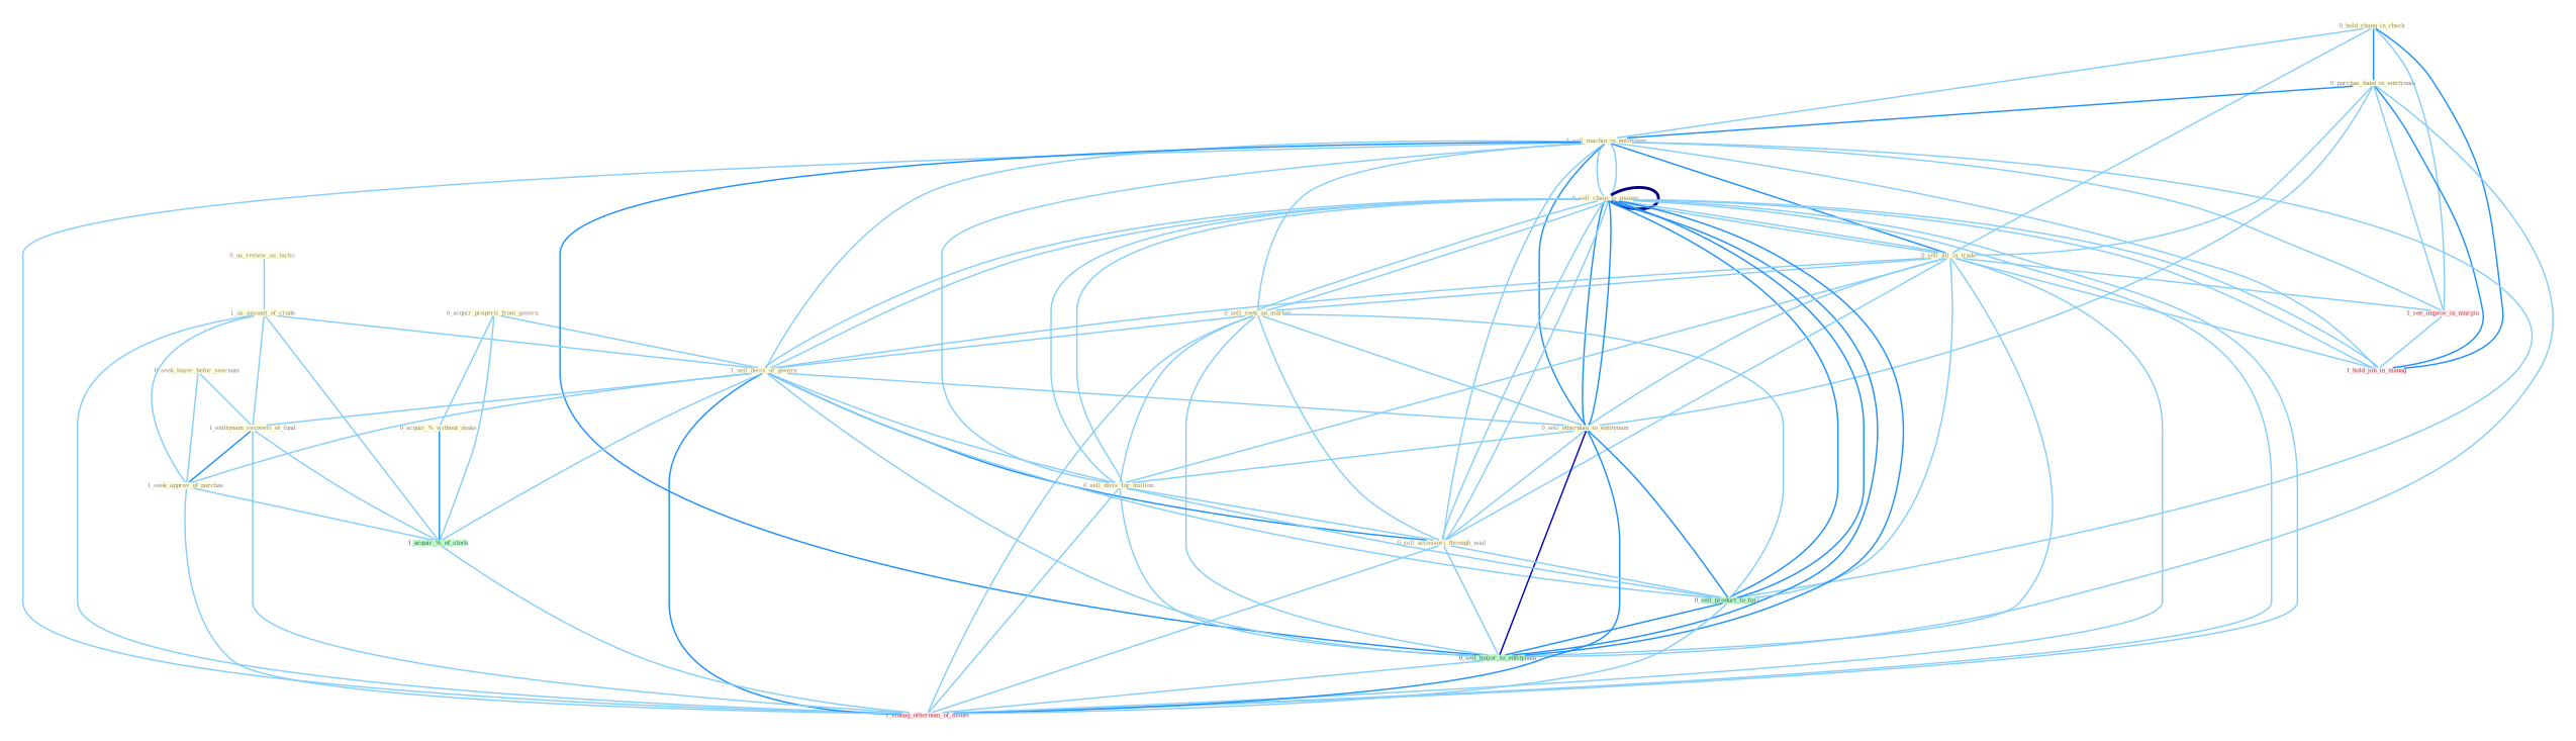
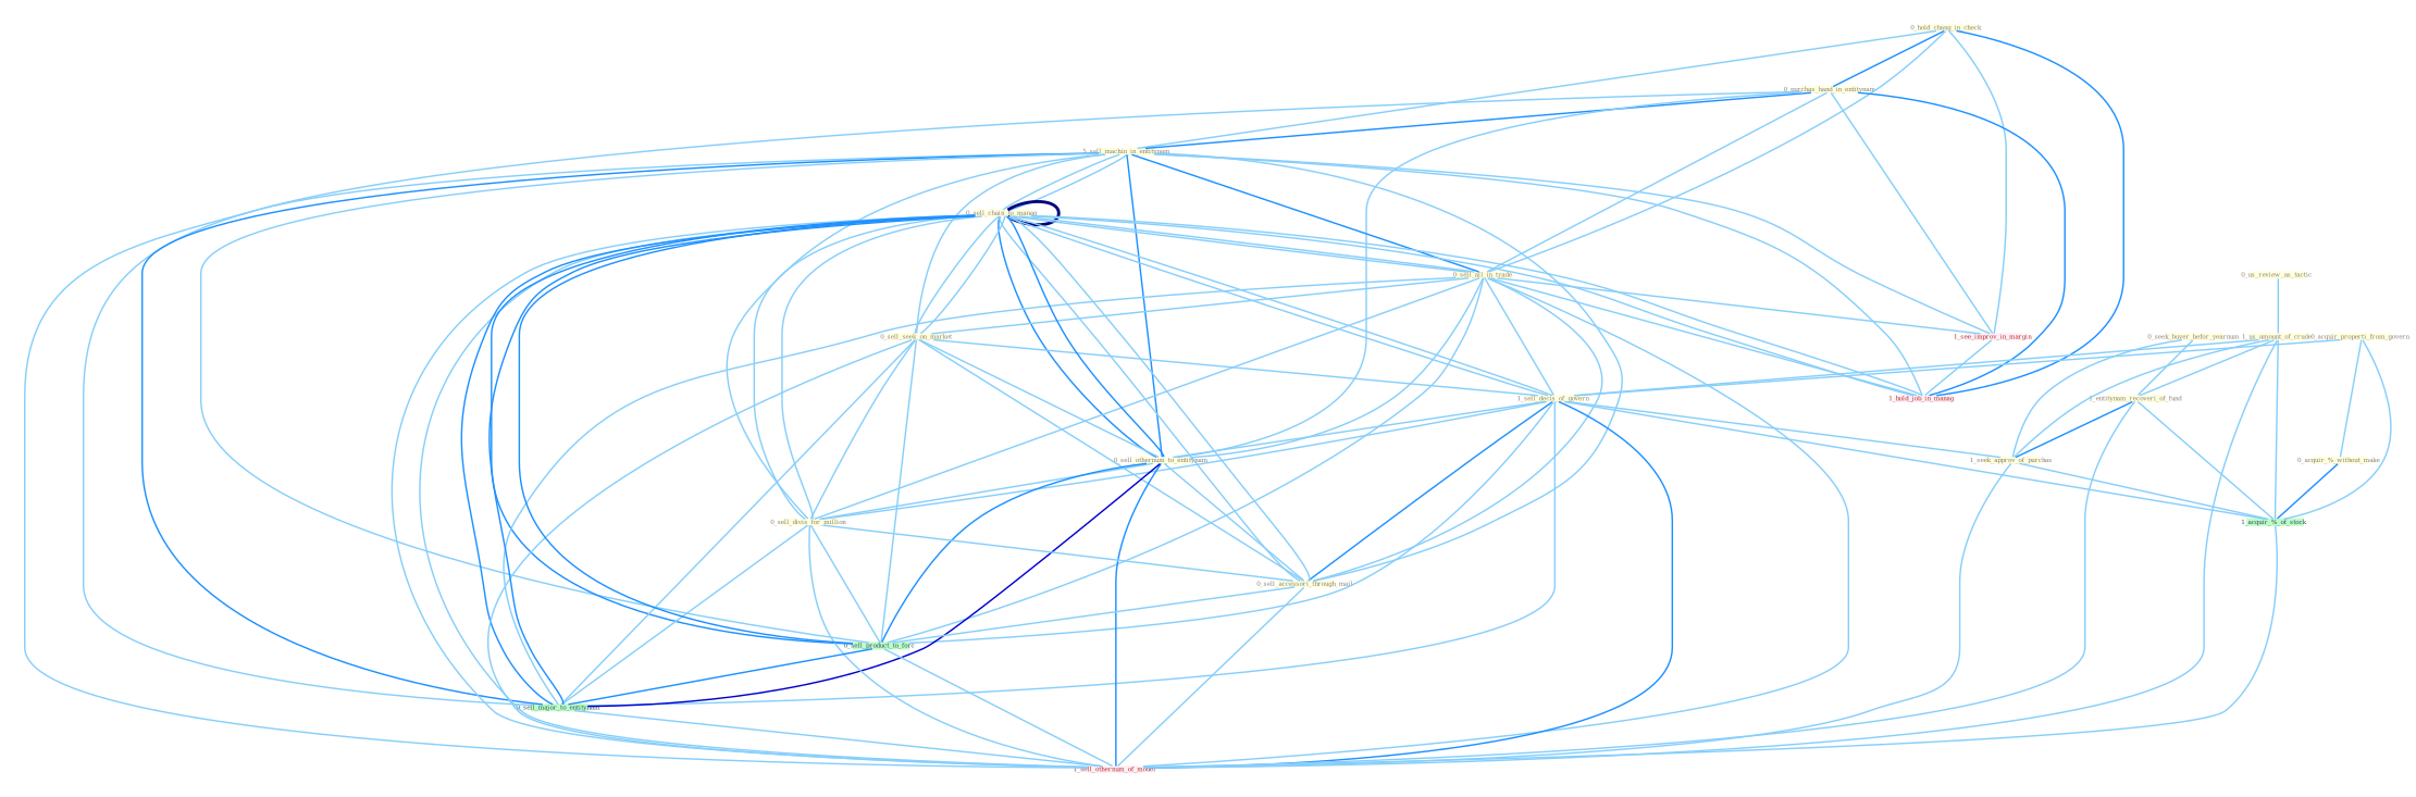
  graph {
    node [color="#ffffe0" fixedsize=true fontcolor="#8b7d6b" fontsize=4 shape=polygon style=filled]
    edge [color="#87cefa" w=1]
    "0_seek_buyer_befor_yearnum " [height=.06 width=.5]
    "0_hold_chang_in_check " [height=.06 width=.5]
    n3 [height=.06 label="0_purchas_hand_in_entitynam" width=.5]
    "0_acquir_properti_from_govern " [height=.06 width=.5]
    n5 [height=.06 label="5_sell_machin_in_entitynam" width=.5]
    "0_us_review_as_tactic " [height=.06 width=.5]
    "0_sell_chain_to_manag " [height=.06 width=.5]
    "1_us_amount_of_crude " [height=.06 width=.5]
    "0_sell_all_in_trade " [height=.06 width=.5]
    n10 [height=.06 label="0_sell_seek_on_market" width=.5]
    "1_sell_decis_of_govern " [height=.06 width=.5]
    "0_sell_othernum_to_entitynam " [height=.06 width=.5]
    n13 [height=.06 label="1_entitynam_recoveri_of_fund" width=.5]
    "1_seek_approv_of_purchas " [height=.06 width=.5]
    "0_acquir_%_without_make " [height=.06 width=.5]
    "0_sell_divis_for_million " [height=.06 width=.5]
    "0_sell_accessori_through_mail " [height=.06 width=.5]
    "1_see_improv_in_margin " [color="#fff0f5" fontcolor="#b22222" height=.06 width=.5]
    "1_hold_job_in_manag " [color="#fff0f5" fontcolor="#b22222" height=.06 width=.5]
-   "1_sell_othernum_of_model " [color="#fff0f5" fontcolor="#b22222" height=.06 width=.5 label="1_manag_othernum_of_model"]
+   "1_sell_othernum_of_model " [color="#fff0f5" fontcolor="#b22222" height=.06 width=.5]
    "0_sell_major_to_entitynam " [color="#BDFCC9" fontcolor="#2f4f4f" height=.06 width=.5]
    "1_acquir_%_of_stock " [color="#BDFCC9" fontcolor="#2f4f4f" height=.06 width=.5]
    "0_sell_product_to_forc " [color="#BDFCC9" fontcolor="#2f4f4f" height=.06 width=.5]
    subgraph sub_1 {
      "0_seek_buyer_befor_yearnum "
      "0_hold_chang_in_check "
      n3
      "0_acquir_properti_from_govern "
      n5
      "0_us_review_as_tactic "
      "0_sell_chain_to_manag "
      "1_us_amount_of_crude "
      "0_sell_all_in_trade "
      n10
      "1_sell_decis_of_govern "
      "0_sell_othernum_to_entitynam "
      n13
      "1_seek_approv_of_purchas "
      "0_acquir_%_without_make "
      "0_sell_divis_for_million "
      "0_sell_accessori_through_mail "
    }
    subgraph sub_2 {
      "1_see_improv_in_margin "
      "1_hold_job_in_manag "
      "1_sell_othernum_of_model "
    }
    "0_seek_buyer_befor_yearnum " -- n13
    "0_seek_buyer_befor_yearnum " -- "1_seek_approv_of_purchas "
    "0_hold_chang_in_check " -- n3 [color="#1e90ff" w=2]
    "0_hold_chang_in_check " -- n5
    "0_hold_chang_in_check " -- "0_sell_all_in_trade "
    "0_hold_chang_in_check " -- "1_see_improv_in_margin "
    "0_hold_chang_in_check " -- "1_hold_job_in_manag " [color="#1e90ff" w=2]
    n3 -- n5 [color="#1e90ff" w=2]
    n3 -- "0_sell_all_in_trade "
    n3 -- "0_sell_othernum_to_entitynam "
    n3 -- "1_see_improv_in_margin "
    n3 -- "1_hold_job_in_manag " [color="#1e90ff" w=2]
    n3 -- "0_sell_major_to_entitynam "
    "0_acquir_properti_from_govern " -- "1_sell_decis_of_govern "
    "0_acquir_properti_from_govern " -- "0_acquir_%_without_make "
    "0_acquir_properti_from_govern " -- "1_acquir_%_of_stock "
    n5 -- "0_sell_chain_to_manag "
    n5 -- "0_sell_chain_to_manag "
    n5 -- "0_sell_all_in_trade " [color="#1e90ff" w=2]
    n5 -- n10
-   n5 -- "1_sell_decis_of_govern "
    n5 -- "0_sell_othernum_to_entitynam " [color="#1e90ff" w=2]
    n5 -- "0_sell_divis_for_million "
    n5 -- "0_sell_accessori_through_mail "
    n5 -- "1_see_improv_in_margin "
    n5 -- "1_hold_job_in_manag "
    n5 -- "1_sell_othernum_of_model "
    n5 -- "0_sell_major_to_entitynam " [color="#1e90ff" w=2]
    n5 -- "0_sell_product_to_forc "
    "0_us_review_as_tactic " -- "1_us_amount_of_crude "
    "0_sell_chain_to_manag " -- "0_sell_chain_to_manag " [color="#000080" style=bold w=4]
    "0_sell_chain_to_manag " -- "0_sell_all_in_trade "
    "0_sell_chain_to_manag " -- n10
    "0_sell_chain_to_manag " -- "1_sell_decis_of_govern "
    "0_sell_chain_to_manag " -- "0_sell_othernum_to_entitynam " [color="#1e90ff" w=2]
    "0_sell_chain_to_manag " -- "0_sell_divis_for_million "
    "0_sell_chain_to_manag " -- "0_sell_accessori_through_mail "
    "0_sell_chain_to_manag " -- "1_hold_job_in_manag "
    "0_sell_chain_to_manag " -- "1_sell_othernum_of_model "
    "0_sell_chain_to_manag " -- "1_sell_othernum_of_model "
    "0_sell_chain_to_manag " -- "0_sell_major_to_entitynam " [color="#1e90ff" w=2]
    "0_sell_chain_to_manag " -- "0_sell_product_to_forc " [color="#1e90ff" w=2]
    "1_us_amount_of_crude " -- "1_sell_decis_of_govern "
    "1_us_amount_of_crude " -- n13
    "1_us_amount_of_crude " -- "1_seek_approv_of_purchas "
    "1_us_amount_of_crude " -- "1_sell_othernum_of_model "
    "1_us_amount_of_crude " -- "1_acquir_%_of_stock "
    "0_sell_all_in_trade " -- "0_sell_chain_to_manag "
    "0_sell_all_in_trade " -- n10
    "0_sell_all_in_trade " -- "1_sell_decis_of_govern "
    "0_sell_all_in_trade " -- "0_sell_othernum_to_entitynam "
    "0_sell_all_in_trade " -- "0_sell_divis_for_million "
    "0_sell_all_in_trade " -- "0_sell_accessori_through_mail "
    "0_sell_all_in_trade " -- "1_see_improv_in_margin "
    "0_sell_all_in_trade " -- "1_hold_job_in_manag "
    "0_sell_all_in_trade " -- "1_sell_othernum_of_model "
    "0_sell_all_in_trade " -- "0_sell_major_to_entitynam "
    "0_sell_all_in_trade " -- "0_sell_product_to_forc "
    n10 -- "0_sell_chain_to_manag "
    n10 -- "1_sell_decis_of_govern "
    n10 -- "0_sell_othernum_to_entitynam "
    n10 -- "0_sell_divis_for_million "
    n10 -- "0_sell_accessori_through_mail "
    n10 -- "1_sell_othernum_of_model "
    n10 -- "0_sell_major_to_entitynam "
    n10 -- "0_sell_product_to_forc "
    "1_sell_decis_of_govern " -- "0_sell_chain_to_manag "
    "1_sell_decis_of_govern " -- "0_sell_othernum_to_entitynam "
-   "1_sell_decis_of_govern " -- n13
    "1_sell_decis_of_govern " -- "1_seek_approv_of_purchas "
    "1_sell_decis_of_govern " -- "0_sell_divis_for_million "
    "1_sell_decis_of_govern " -- "0_sell_accessori_through_mail " [color="#1e90ff"]
    "1_sell_decis_of_govern " -- "1_sell_othernum_of_model " [color="#1e90ff" w=2]
    "1_sell_decis_of_govern " -- "0_sell_major_to_entitynam "
    "1_sell_decis_of_govern " -- "1_acquir_%_of_stock "
    "1_sell_decis_of_govern " -- "0_sell_product_to_forc "
    "0_sell_othernum_to_entitynam " -- "0_sell_chain_to_manag " [color="#1e90ff" w=2]
    "0_sell_othernum_to_entitynam " -- "0_sell_divis_for_million "
    "0_sell_othernum_to_entitynam " -- "0_sell_accessori_through_mail "
    "0_sell_othernum_to_entitynam " -- "1_sell_othernum_of_model " [color="#1e90ff" w=2]
    "0_sell_othernum_to_entitynam " -- "0_sell_major_to_entitynam " [color="#0000cd" w=3]
    "0_sell_othernum_to_entitynam " -- "0_sell_product_to_forc " [color="#1e90ff" w=2]
    n13 -- "1_seek_approv_of_purchas " [color="#1e90ff" w=2]
    n13 -- "1_sell_othernum_of_model "
    n13 -- "1_acquir_%_of_stock "
    "1_seek_approv_of_purchas " -- "1_sell_othernum_of_model "
    "1_seek_approv_of_purchas " -- "1_acquir_%_of_stock "
    "0_acquir_%_without_make " -- "1_acquir_%_of_stock " [color="#1e90ff" w=2]
    "0_sell_divis_for_million " -- "0_sell_chain_to_manag "
    "0_sell_divis_for_million " -- "0_sell_accessori_through_mail "
    "0_sell_divis_for_million " -- "1_sell_othernum_of_model "
    "0_sell_divis_for_million " -- "0_sell_major_to_entitynam "
    "0_sell_divis_for_million " -- "0_sell_product_to_forc "
    "0_sell_accessori_through_mail " -- "0_sell_chain_to_manag "
    "0_sell_accessori_through_mail " -- "1_sell_othernum_of_model "
-   "0_sell_accessori_through_mail " -- "0_sell_major_to_entitynam "
    "0_sell_accessori_through_mail " -- "0_sell_product_to_forc "
    "1_see_improv_in_margin " -- "1_hold_job_in_manag "
    "1_hold_job_in_manag " -- "0_sell_chain_to_manag "
    "0_sell_major_to_entitynam " -- "0_sell_chain_to_manag " [color="#1e90ff" w=2]
    "0_sell_major_to_entitynam " -- "1_sell_othernum_of_model "
    "1_acquir_%_of_stock " -- "1_sell_othernum_of_model "
    "0_sell_product_to_forc " -- "0_sell_chain_to_manag " [color="#1e90ff" w=2]
    "0_sell_product_to_forc " -- "1_sell_othernum_of_model "
    "0_sell_product_to_forc " -- "0_sell_major_to_entitynam " [color="#1e90ff" w=2]
  }
